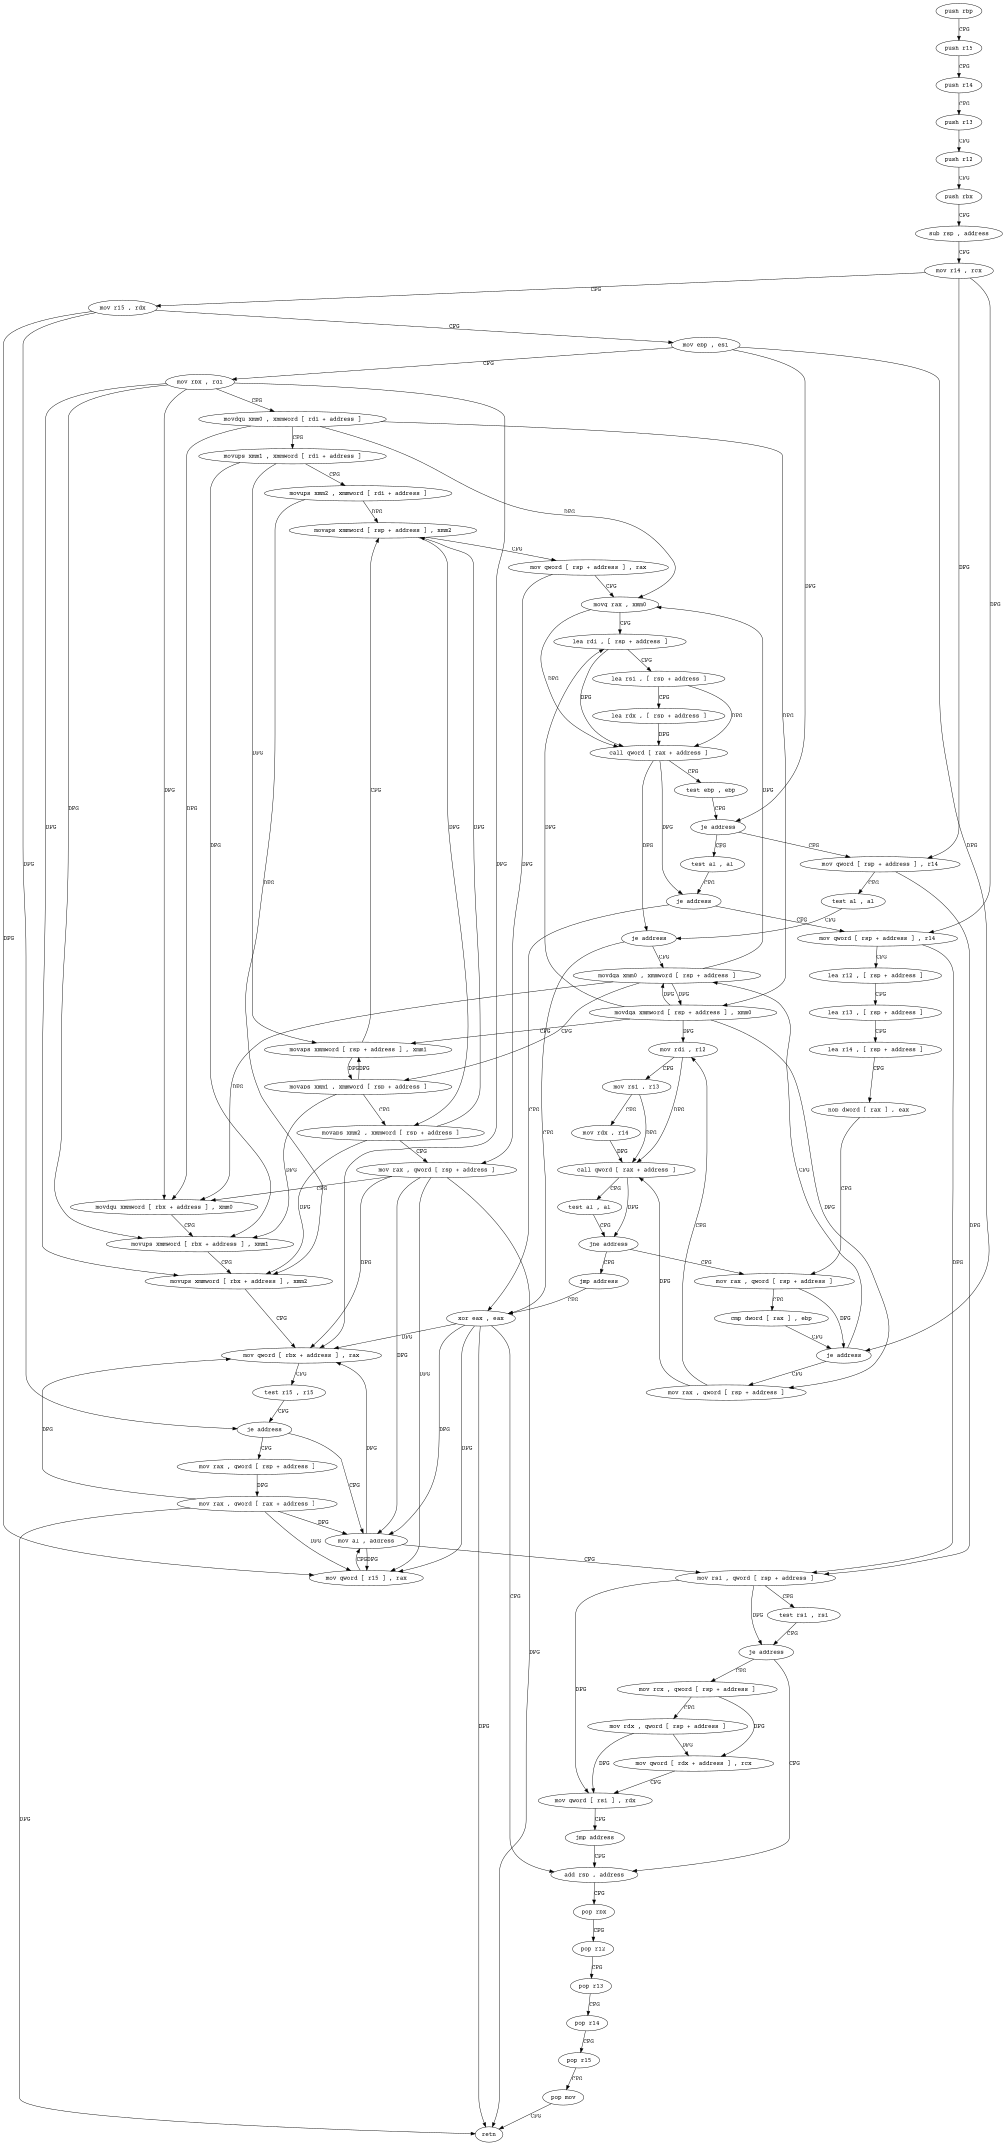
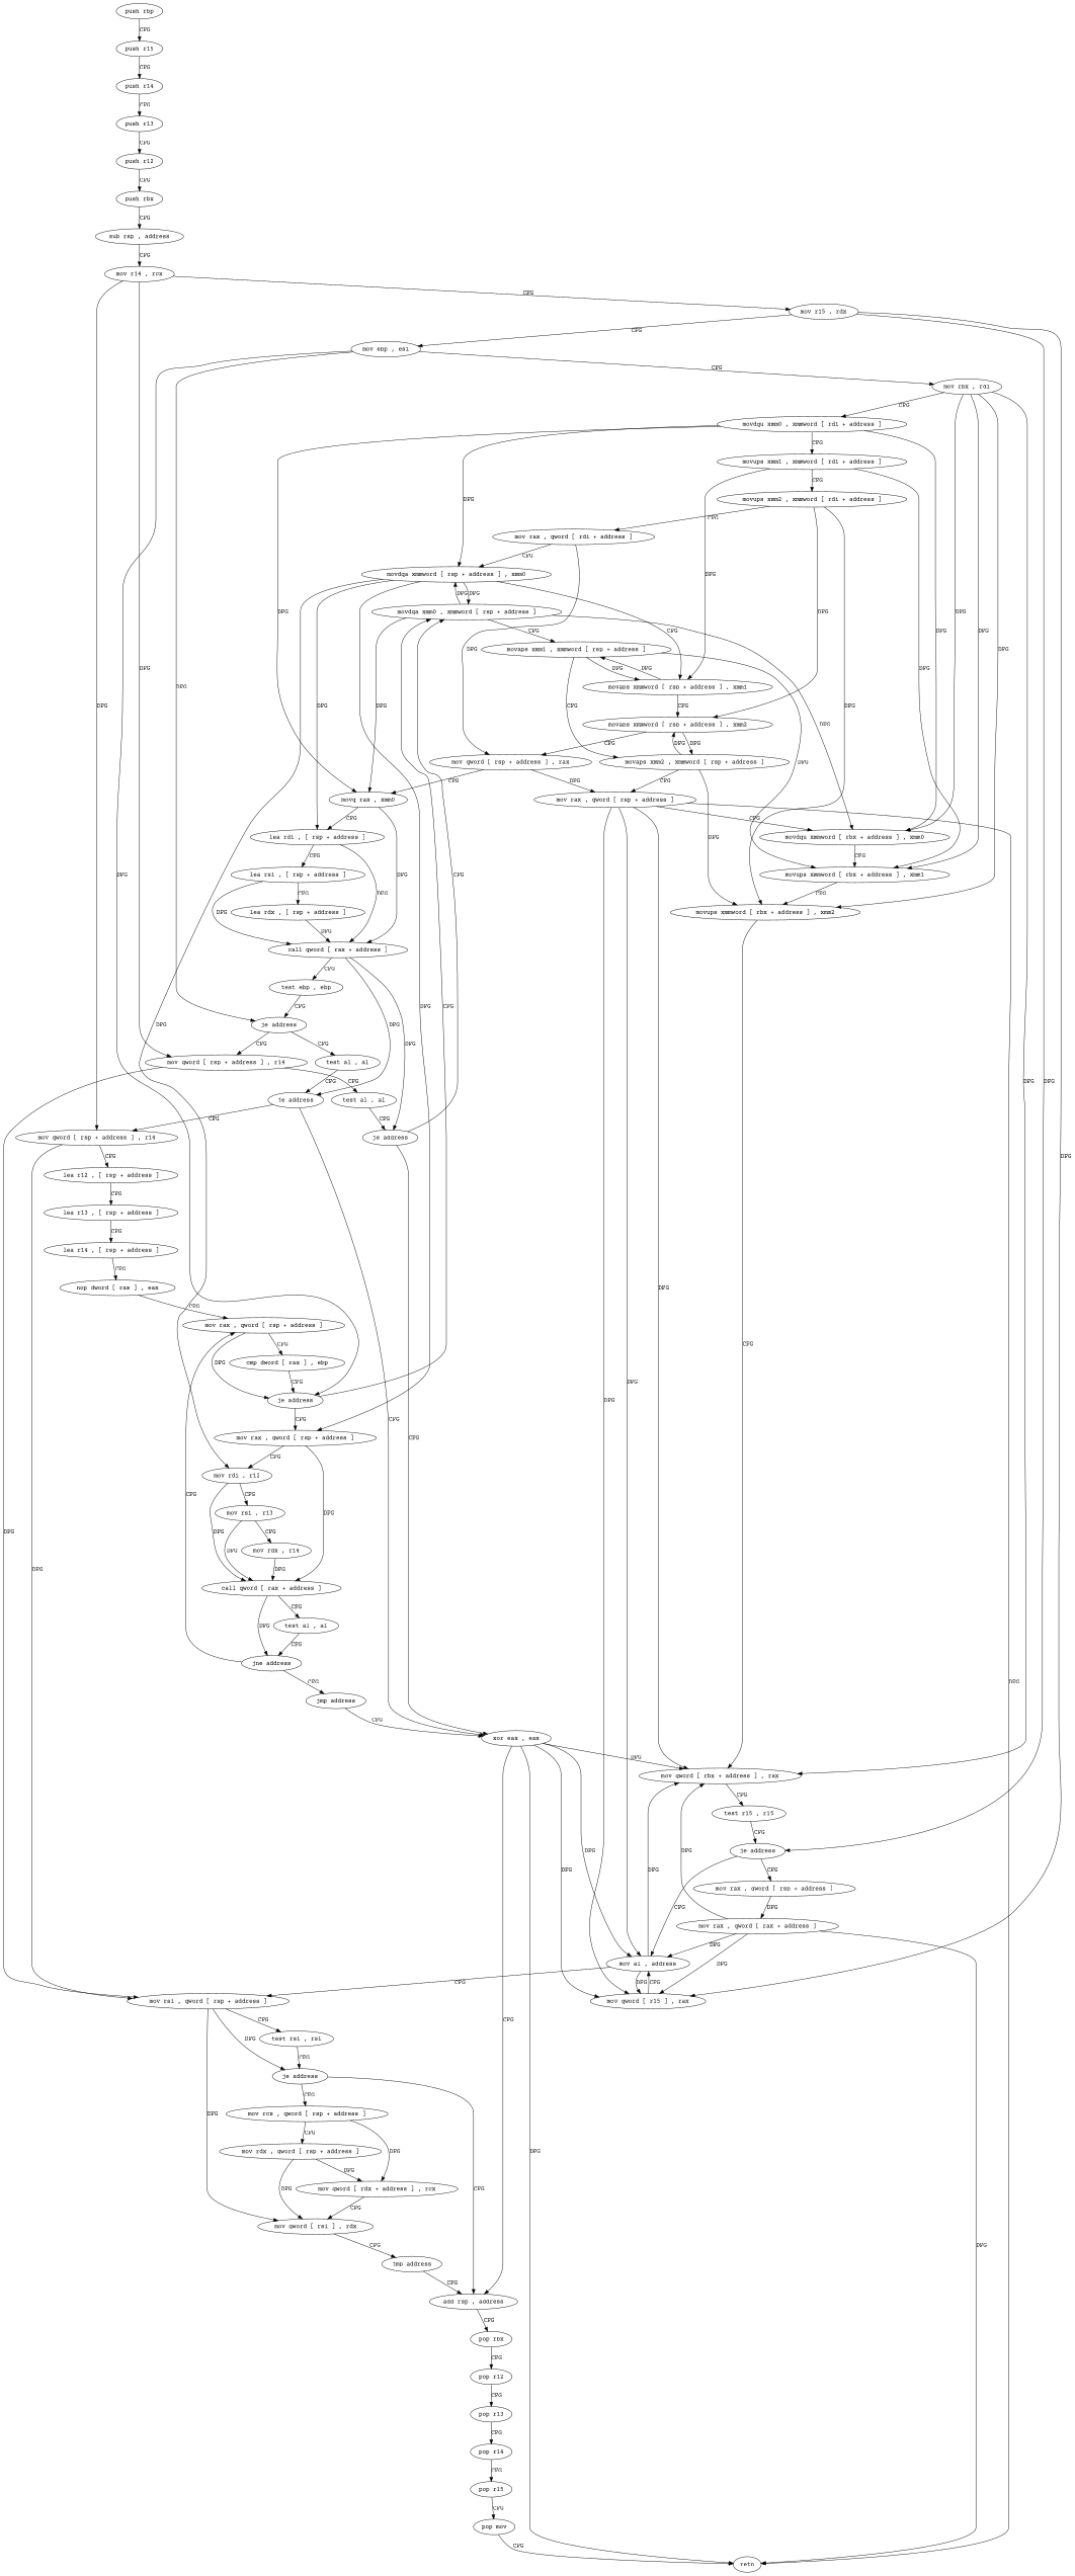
  digraph {
    fontname="Courier Prime"
    node [fontname="Courier Prime"]
    edge [fontname="Courier Prime"]
    n1 [label="push rbp"]
    n2 [label="push r15"]
    n3 [label="push r14"]
    n4 [label="push r13"]
    n5 [label="push r12"]
    n6 [label="push rbx"]
    n7 [label="sub rsp , address"]
    n8 [label="mov r14 , rcx"]
    n9 [label="mov r15 , rdx"]
    n10 [label="mov qword [ rsp + address ] , r14"]
    n11 [label="mov qword [ rsp + address ] , r14"]
    n12 [label="mov ebp , esi"]
    n13 [label="je address"]
    n14 [label="mov qword [ r15 ] , rax"]
    n15 [label="test al , al"]
    n16 [label="mov rsi , qword [ rsp + address ]"]
    n17 [label="lea r12 , [ rsp + address ]"]
    n18 [label="mov rbx , rdi"]
    n19 [label="je address"]
    n20 [label="je address"]
    n21 [label="mov al , address"]
    n22 [label="mov rax , qword [ rsp + address ]"]
    n23 [label="movdqu xmm0 , xmmword [ rdi + address ]"]
    n24 [label="movdqu xmmword [ rbx + address ] , xmm0"]
    n25 [label="movups xmmword [ rbx + address ] , xmm1"]
    n26 [label="movups xmmword [ rbx + address ] , xmm2"]
    n27 [label="mov qword [ rbx + address ] , rax"]
    n28 [label="test al , al"]
    n29 [label="movdqa xmm0 , xmmword [ rsp + address ]"]
    n30 [label="mov rax , qword [ rsp + address ]"]
    n31 [label="movups xmm1 , xmmword [ rdi + address ]"]
    n32 [label="movdqa xmmword [ rsp + address ] , xmm0"]
    n33 [label="movq rax , xmm0"]
    n34 [label="test r15 , r15"]
    n35 [label="movups xmm2 , xmmword [ rdi + address ]"]
    n36 [label="movaps xmmword [ rsp + address ] , xmm1"]
    n37 [label="lea rdi , [ rsp + address ]"]
    n38 [label="mov rdi , r12"]
    n39 [label="call qword [ rax + address ]"]
+   n40 [label="mov rax , qword [ rdi + address ]"]
    n41 [label="movaps xmmword [ rsp + address ] , xmm2"]
    n42 [label="movaps xmm1 , xmmword [ rsp + address ]"]
    n43 [label="mov qword [ rsp + address ] , rax"]
    n44 [label="movaps xmm2 , xmmword [ rsp + address ]"]
    n45 [label="mov rax , qword [ rsp + address ]"]
    n46 [label="lea rsi , [ rsp + address ]"]
    n47 [label="call qword [ rax + address ]"]
    n48 [label="mov rsi , r13"]
    n49 [label=retn]
    n50 [label="test ebp , ebp"]
    n51 [label="je address"]
    n52 [label="je address"]
    n53 [label="lea rdx , [ rsp + address ]"]
    n54 [label="xor eax , eax"]
    n55 [label="test rsi , rsi"]
    n56 [label="je address"]
    n57 [label="mov qword [ rsi ] , rdx"]
    n58 [label="add rsp , address"]
    n59 [label="pop rbx"]
    n60 [label="lea r13 , [ rsp + address ]"]
    n61 [label="pop r12"]
    n62 [label="mov rax , qword [ rax + address ]"]
    n63 [label="lea r14 , [ rsp + address ]"]
    n64 [label="nop dword [ rax ] , eax"]
    n65 [label="mov rax , qword [ rsp + address ]"]
    n66 [label="cmp dword [ rax ] , ebp"]
    n67 [label="mov rcx , qword [ rsp + address ]"]
    n68 [label="jmp address"]
    n69 [label="mov rdx , qword [ rsp + address ]"]
    n70 [label="mov qword [ rdx + address ] , rcx"]
    n71 [label="test al , al"]
    n72 [label="jne address"]
    n73 [label="mov rdx , r14"]
    n74 [label="jmp address"]
    n75 [label="pop r13"]
    n76 [label="pop r14"]
    n77 [label="pop r15"]
    n78 [label="pop mov"]
    n1 -> n2 [label=CFG]
    n2 -> n3 [label=CFG]
    n3 -> n4 [label=CFG]
    n4 -> n5 [label=CFG]
    n5 -> n6 [label=CFG]
    n6 -> n7 [label=CFG]
    n7 -> n8 [label=CFG]
    n8 -> n9 [label=CFG]
    n8 -> n10 [label=DFG]
    n8 -> n11 [label=DFG]
    n9 -> n12 [label=CFG]
    n9 -> n13 [label=DFG]
    n9 -> n14 [label=DFG]
    n10 -> n15 [label=CFG]
    n10 -> n16 [label=DFG]
    n11 -> n16 [label=DFG]
    n11 -> n17 [label=CFG]
    n12 -> n18 [label=CFG]
    n12 -> n19 [label=DFG]
    n12 -> n20 [label=DFG]
    n13 -> n21 [label=CFG]
    n13 -> n22 [label=CFG]
    n14 -> n21 [label=CFG]
    n15 -> n51 [label=CFG]
    n16 -> n55 [label=CFG]
    n16 -> n56 [label=DFG]
    n16 -> n57 [label=DFG]
    n17 -> n60 [label=CFG]
    n18 -> n23 [label=CFG]
    n18 -> n24 [label=DFG]
    n18 -> n25 [label=DFG]
    n18 -> n26 [label=DFG]
    n18 -> n27 [label=DFG]
    n19 -> n10 [label=CFG]
    n19 -> n28 [label=CFG]
    n20 -> n29 [label=CFG]
    n20 -> n30 [label=CFG]
    n21 -> n14 [label=DFG]
    n21 -> n16 [label=CFG]
    n21 -> n27 [label=DFG]
    n22 -> n62 [label=DFG]
    n23 -> n24 [label=DFG]
    n23 -> n31 [label=CFG]
    n23 -> n32 [label=DFG]
    n23 -> n33 [label=DFG]
    n24 -> n25 [label=CFG]
    n25 -> n26 [label=CFG]
    n26 -> n27 [label=CFG]
    n27 -> n34 [label=CFG]
    n28 -> n52 [label=CFG]
    n29 -> n24 [label=DFG]
    n29 -> n32 [label=DFG]
    n29 -> n33 [label=DFG]
    n29 -> n42 [label=CFG]
    n30 -> n38 [label=CFG]
    n30 -> n47 [label=DFG]
    n31 -> n25 [label=DFG]
    n31 -> n35 [label=CFG]
    n31 -> n36 [label=DFG]
    n32 -> n29 [label=DFG]
    n32 -> n30 [label=DFG]
    n32 -> n36 [label=CFG]
    n32 -> n37 [label=DFG]
    n32 -> n38 [label=DFG]
    n33 -> n37 [label=CFG]
    n33 -> n39 [label=DFG]
    n34 -> n13 [label=CFG]
    n35 -> n26 [label=DFG]
+   n35 -> n40 [label=CFG]
    n35 -> n41 [label=DFG]
    n36 -> n41 [label=CFG]
    n36 -> n42 [label=DFG]
    n37 -> n39 [label=DFG]
    n37 -> n46 [label=CFG]
    n38 -> n47 [label=DFG]
    n38 -> n48 [label=CFG]
    n39 -> n50 [label=CFG]
    n39 -> n51 [label=DFG]
    n39 -> n52 [label=DFG]
+   n40 -> n32 [label=CFG]
+   n40 -> n43 [label=DFG]
    n41 -> n43 [label=CFG]
    n41 -> n44 [label=DFG]
    n42 -> n25 [label=DFG]
    n42 -> n36 [label=DFG]
    n42 -> n44 [label=CFG]
    n43 -> n33 [label=CFG]
    n43 -> n45 [label=DFG]
    n44 -> n26 [label=DFG]
    n44 -> n41 [label=DFG]
    n44 -> n45 [label=CFG]
    n45 -> n14 [label=DFG]
    n45 -> n21 [label=DFG]
    n45 -> n24 [label=CFG]
    n45 -> n27 [label=DFG]
    n45 -> n49 [label=DFG]
    n46 -> n39 [label=DFG]
    n46 -> n53 [label=CFG]
    n47 -> n71 [label=CFG]
    n47 -> n72 [label=DFG]
    n48 -> n47 [label=DFG]
    n48 -> n73 [label=CFG]
    n50 -> n19 [label=CFG]
    n51 -> n29 [label=CFG]
    n51 -> n54 [label=CFG]
    n52 -> n11 [label=CFG]
    n52 -> n54 [label=CFG]
    n53 -> n39 [label=DFG]
    n54 -> n14 [label=DFG]
    n54 -> n21 [label=DFG]
    n54 -> n27 [label=DFG]
    n54 -> n49 [label=DFG]
    n54 -> n58 [label=CFG]
    n55 -> n56 [label=CFG]
    n56 -> n58 [label=CFG]
    n56 -> n67 [label=CFG]
    n57 -> n68 [label=CFG]
    n58 -> n59 [label=CFG]
    n59 -> n61 [label=CFG]
    n60 -> n63 [label=CFG]
    n61 -> n75 [label=CFG]
    n62 -> n14 [label=DFG]
    n62 -> n21 [label=DFG]
    n62 -> n27 [label=DFG]
    n62 -> n49 [label=DFG]
    n63 -> n64 [label=CFG]
    n64 -> n65 [label=CFG]
    n65 -> n20 [label=DFG]
    n65 -> n66 [label=CFG]
    n66 -> n20 [label=CFG]
    n67 -> n69 [label=CFG]
    n67 -> n70 [label=DFG]
    n68 -> n58 [label=CFG]
    n69 -> n57 [label=DFG]
    n69 -> n70 [label=DFG]
    n70 -> n57 [label=CFG]
    n71 -> n72 [label=CFG]
    n72 -> n65 [label=CFG]
    n72 -> n74 [label=CFG]
    n73 -> n47 [label=DFG]
    n74 -> n54 [label=CFG]
    n75 -> n76 [label=CFG]
    n76 -> n77 [label=CFG]
    n77 -> n78 [label=CFG]
    n78 -> n49 [label=CFG]
  }
